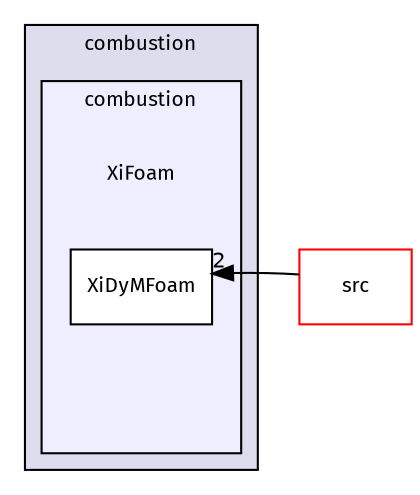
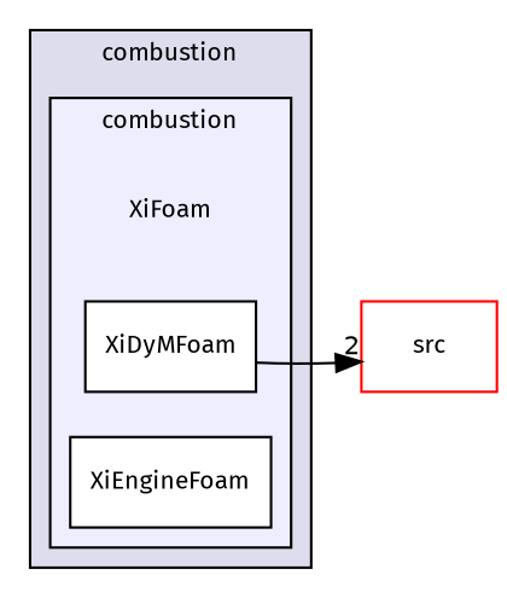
  digraph {
    compound=true
    rankdir=LR
    fontname="Fira Sans"
    node [fontname="Fira Sans" fontsize=10 shape=box color=black]
    n1 [label=XiFoam shape=plaintext color=""]
    n2 [fillcolor=white label=XiDyMFoam style=filled]
+   n3 [fillcolor=white label=XiEngineFoam style=filled]
    n4 [color=red label=src]
    subgraph cluster_1 {
      bgcolor="#ddddee"
      fontsize=10
      label=combustion
      pencolor=black
      subgraph cluster_2 {
        bgcolor="#eeeeff"
        fontsize=10
        pencolor=black
        n1
        n2
+       n3
      }
    }
-   n4 -> n2 [headlabel=2 labeldistance=1.5 labelfontname=Helvetica labelfontsize=10 fontname="Fira Sans"]
+   n2 -> n4 [headlabel=2 labeldistance=1.5 labelfontname=Helvetica labelfontsize=10 fontname="Fira Sans"]
  }
